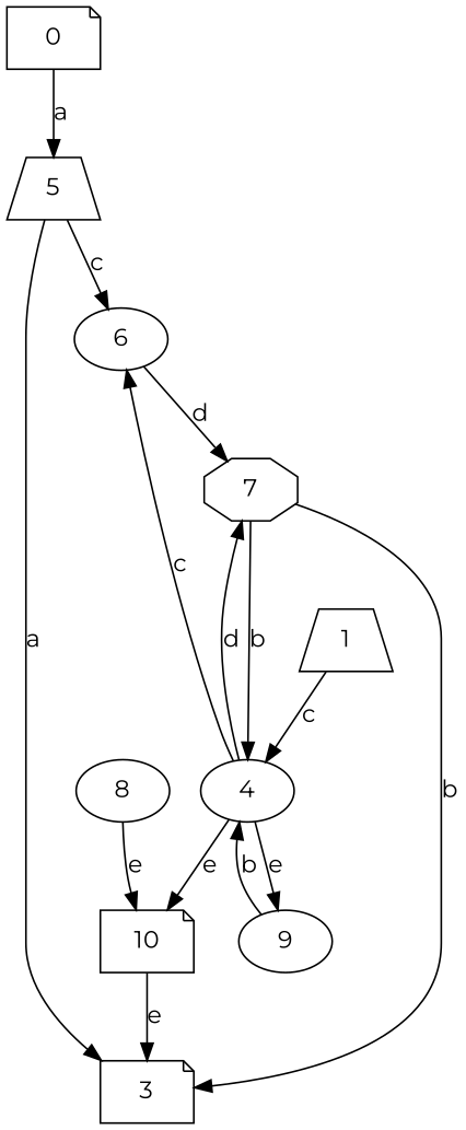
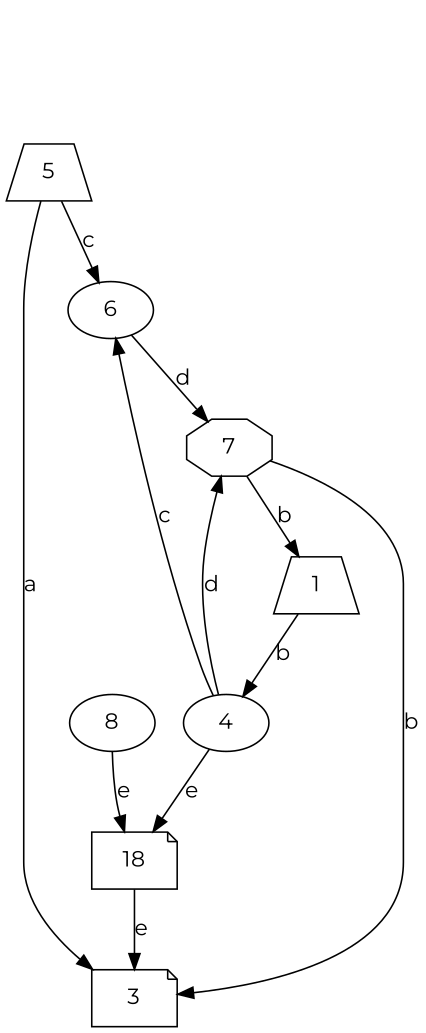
  strict digraph {
    fontname=Montserrat
    node [fontname=Montserrat shape=ellipse]
    edge [fontname=Montserrat]
    n1 [label=5 shape=trapezium]
    3 [shape=note]
    6
    7 [shape=octagon]
    4
-   9
-   10 [shape=note]
-   0 [shape=note]
+   10 [shape=note label=18]
    8
    1 [shape=trapezium]
    n1 -> 3 [label=a]
    n1 -> 6 [label=c]
    6 -> 7 [label=d]
    7 -> 3 [label=b]
-   7 -> 4 [label=b]
+   7 -> 1 [label=b]
    4 -> 6 [label=c]
    4 -> 7 [label=d]
-   4 -> 9 [label=e]
    4 -> 10 [label=e]
-   9 -> 4 [label=b]
    10 -> 3 [label=e]
-   0 -> n1 [label=a]
    8 -> 10 [label=e]
-   1 -> 4 [label=c]
+   1 -> 4 [label=b]
  }
